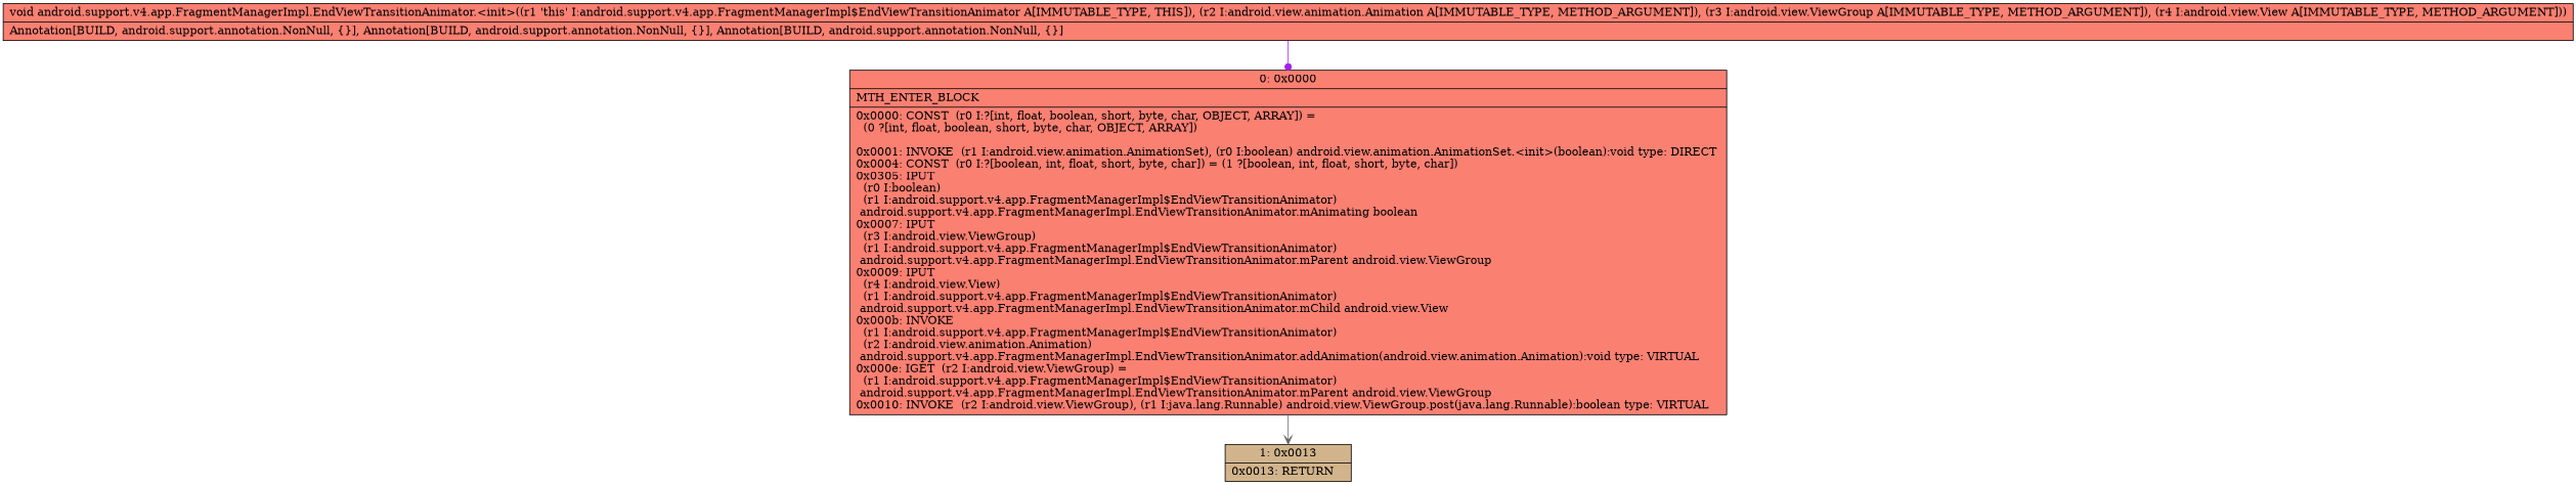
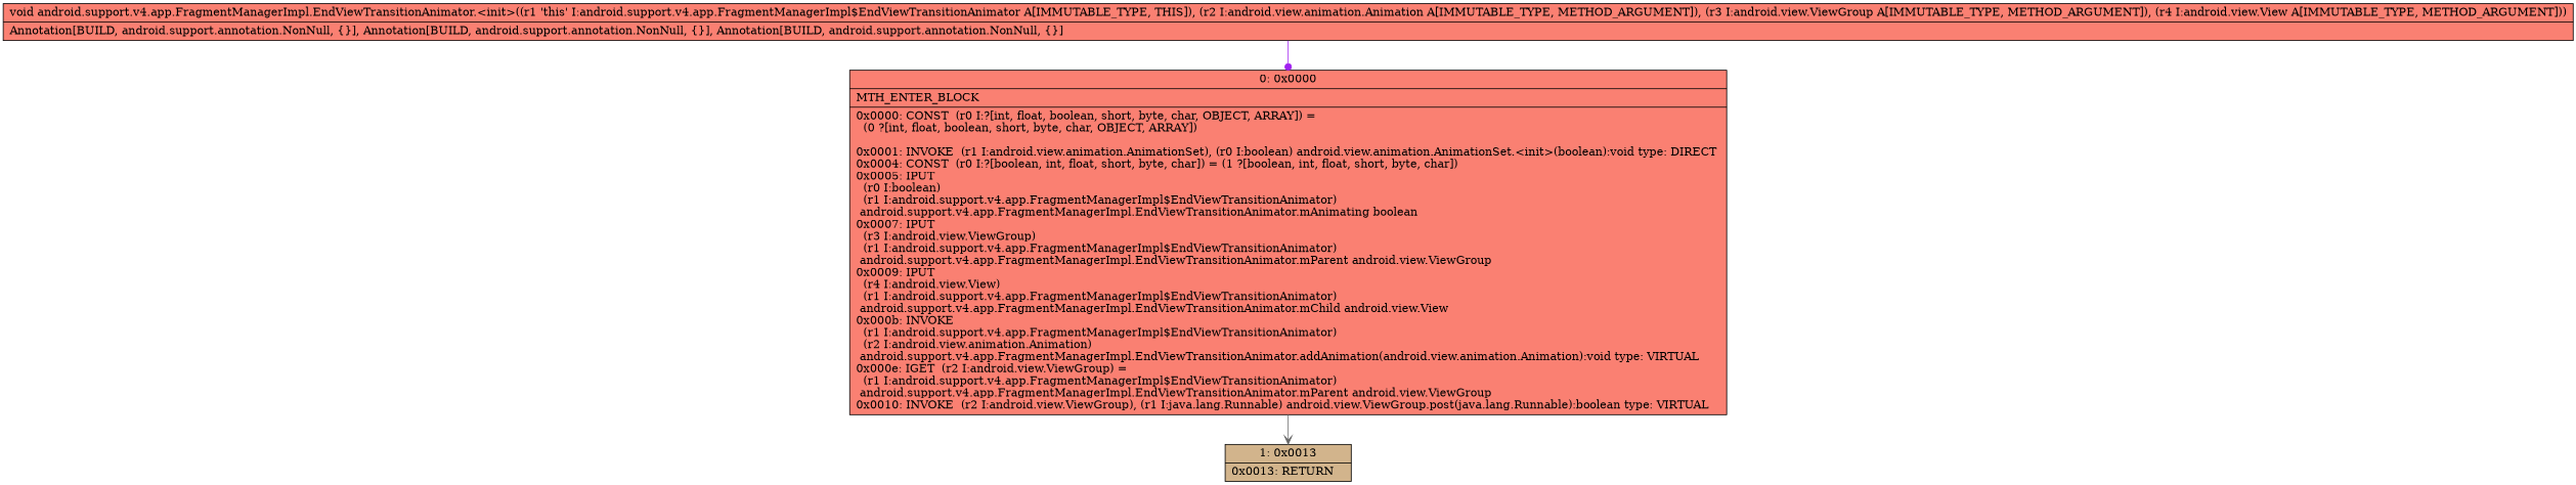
  digraph {
    node [shape=record style=filled fillcolor=salmon]
-   n1 [label="{0\:\ 0x0000|MTH_ENTER_BLOCK\l|0x0000: CONST  (r0 I:?[int, float, boolean, short, byte, char, OBJECT, ARRAY]) = \l  (0 ?[int, float, boolean, short, byte, char, OBJECT, ARRAY])\l \l0x0001: INVOKE  (r1 I:android.view.animation.AnimationSet), (r0 I:boolean) android.view.animation.AnimationSet.\<init\>(boolean):void type: DIRECT \l0x0004: CONST  (r0 I:?[boolean, int, float, short, byte, char]) = (1 ?[boolean, int, float, short, byte, char]) \l0x0305: IPUT  \l  (r0 I:boolean)\l  (r1 I:android.support.v4.app.FragmentManagerImpl$EndViewTransitionAnimator)\l android.support.v4.app.FragmentManagerImpl.EndViewTransitionAnimator.mAnimating boolean \l0x0007: IPUT  \l  (r3 I:android.view.ViewGroup)\l  (r1 I:android.support.v4.app.FragmentManagerImpl$EndViewTransitionAnimator)\l android.support.v4.app.FragmentManagerImpl.EndViewTransitionAnimator.mParent android.view.ViewGroup \l0x0009: IPUT  \l  (r4 I:android.view.View)\l  (r1 I:android.support.v4.app.FragmentManagerImpl$EndViewTransitionAnimator)\l android.support.v4.app.FragmentManagerImpl.EndViewTransitionAnimator.mChild android.view.View \l0x000b: INVOKE  \l  (r1 I:android.support.v4.app.FragmentManagerImpl$EndViewTransitionAnimator)\l  (r2 I:android.view.animation.Animation)\l android.support.v4.app.FragmentManagerImpl.EndViewTransitionAnimator.addAnimation(android.view.animation.Animation):void type: VIRTUAL \l0x000e: IGET  (r2 I:android.view.ViewGroup) = \l  (r1 I:android.support.v4.app.FragmentManagerImpl$EndViewTransitionAnimator)\l android.support.v4.app.FragmentManagerImpl.EndViewTransitionAnimator.mParent android.view.ViewGroup \l0x0010: INVOKE  (r2 I:android.view.ViewGroup), (r1 I:java.lang.Runnable) android.view.ViewGroup.post(java.lang.Runnable):boolean type: VIRTUAL \l}"]
+   n1 [label="{0\:\ 0x0000|MTH_ENTER_BLOCK\l|0x0000: CONST  (r0 I:?[int, float, boolean, short, byte, char, OBJECT, ARRAY]) = \l  (0 ?[int, float, boolean, short, byte, char, OBJECT, ARRAY])\l \l0x0001: INVOKE  (r1 I:android.view.animation.AnimationSet), (r0 I:boolean) android.view.animation.AnimationSet.\<init\>(boolean):void type: DIRECT \l0x0004: CONST  (r0 I:?[boolean, int, float, short, byte, char]) = (1 ?[boolean, int, float, short, byte, char]) \l0x0005: IPUT  \l  (r0 I:boolean)\l  (r1 I:android.support.v4.app.FragmentManagerImpl$EndViewTransitionAnimator)\l android.support.v4.app.FragmentManagerImpl.EndViewTransitionAnimator.mAnimating boolean \l0x0007: IPUT  \l  (r3 I:android.view.ViewGroup)\l  (r1 I:android.support.v4.app.FragmentManagerImpl$EndViewTransitionAnimator)\l android.support.v4.app.FragmentManagerImpl.EndViewTransitionAnimator.mParent android.view.ViewGroup \l0x0009: IPUT  \l  (r4 I:android.view.View)\l  (r1 I:android.support.v4.app.FragmentManagerImpl$EndViewTransitionAnimator)\l android.support.v4.app.FragmentManagerImpl.EndViewTransitionAnimator.mChild android.view.View \l0x000b: INVOKE  \l  (r1 I:android.support.v4.app.FragmentManagerImpl$EndViewTransitionAnimator)\l  (r2 I:android.view.animation.Animation)\l android.support.v4.app.FragmentManagerImpl.EndViewTransitionAnimator.addAnimation(android.view.animation.Animation):void type: VIRTUAL \l0x000e: IGET  (r2 I:android.view.ViewGroup) = \l  (r1 I:android.support.v4.app.FragmentManagerImpl$EndViewTransitionAnimator)\l android.support.v4.app.FragmentManagerImpl.EndViewTransitionAnimator.mParent android.view.ViewGroup \l0x0010: INVOKE  (r2 I:android.view.ViewGroup), (r1 I:java.lang.Runnable) android.view.ViewGroup.post(java.lang.Runnable):boolean type: VIRTUAL \l}"]
    n2 [label="{1\:\ 0x0013|0x0013: RETURN   \l}" fillcolor=tan]
    n3 [label="{void android.support.v4.app.FragmentManagerImpl.EndViewTransitionAnimator.\<init\>((r1 'this' I:android.support.v4.app.FragmentManagerImpl$EndViewTransitionAnimator A[IMMUTABLE_TYPE, THIS]), (r2 I:android.view.animation.Animation A[IMMUTABLE_TYPE, METHOD_ARGUMENT]), (r3 I:android.view.ViewGroup A[IMMUTABLE_TYPE, METHOD_ARGUMENT]), (r4 I:android.view.View A[IMMUTABLE_TYPE, METHOD_ARGUMENT]))  | Annotation[BUILD, android.support.annotation.NonNull, \{\}], Annotation[BUILD, android.support.annotation.NonNull, \{\}], Annotation[BUILD, android.support.annotation.NonNull, \{\}]\l}"]
    n1 -> n2 [color=gray40 arrowhead=vee]
    n3 -> n1 [color=purple arrowhead=dot]
  }
